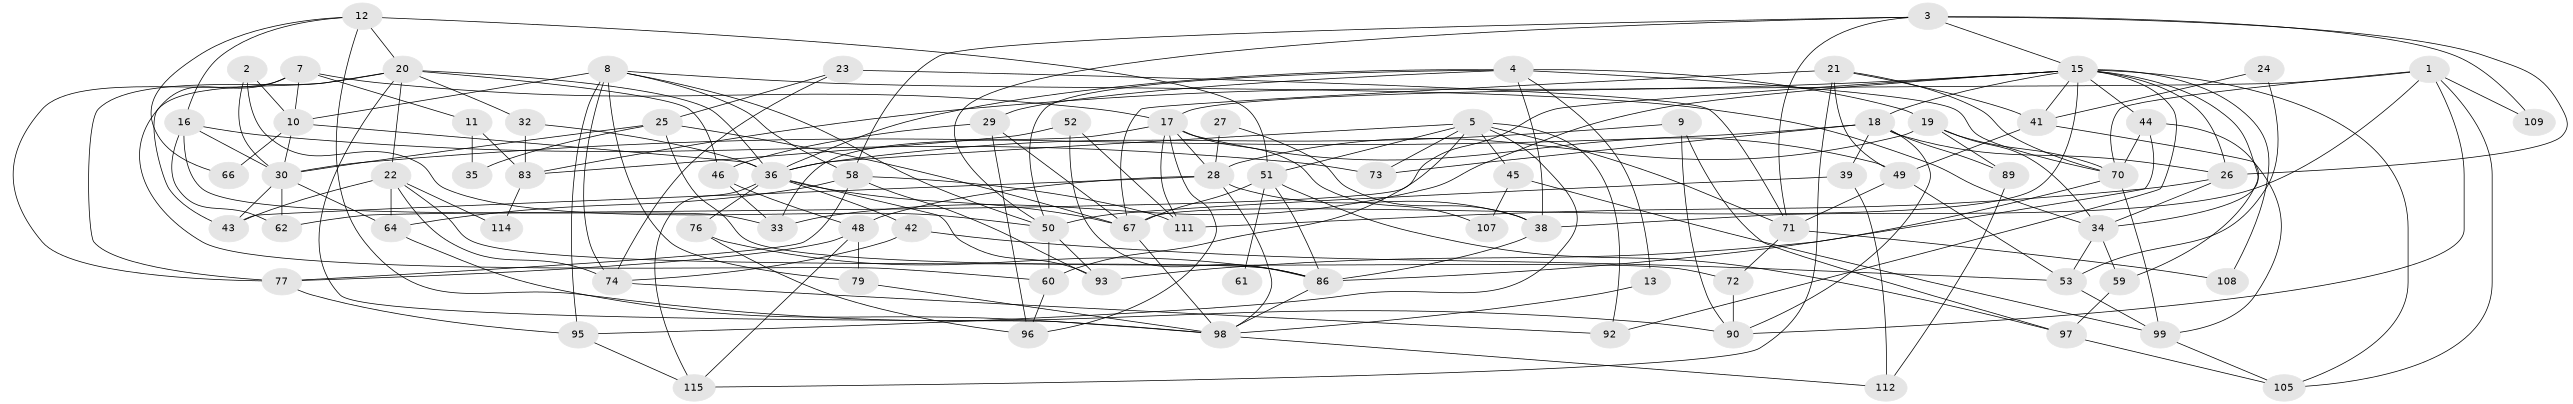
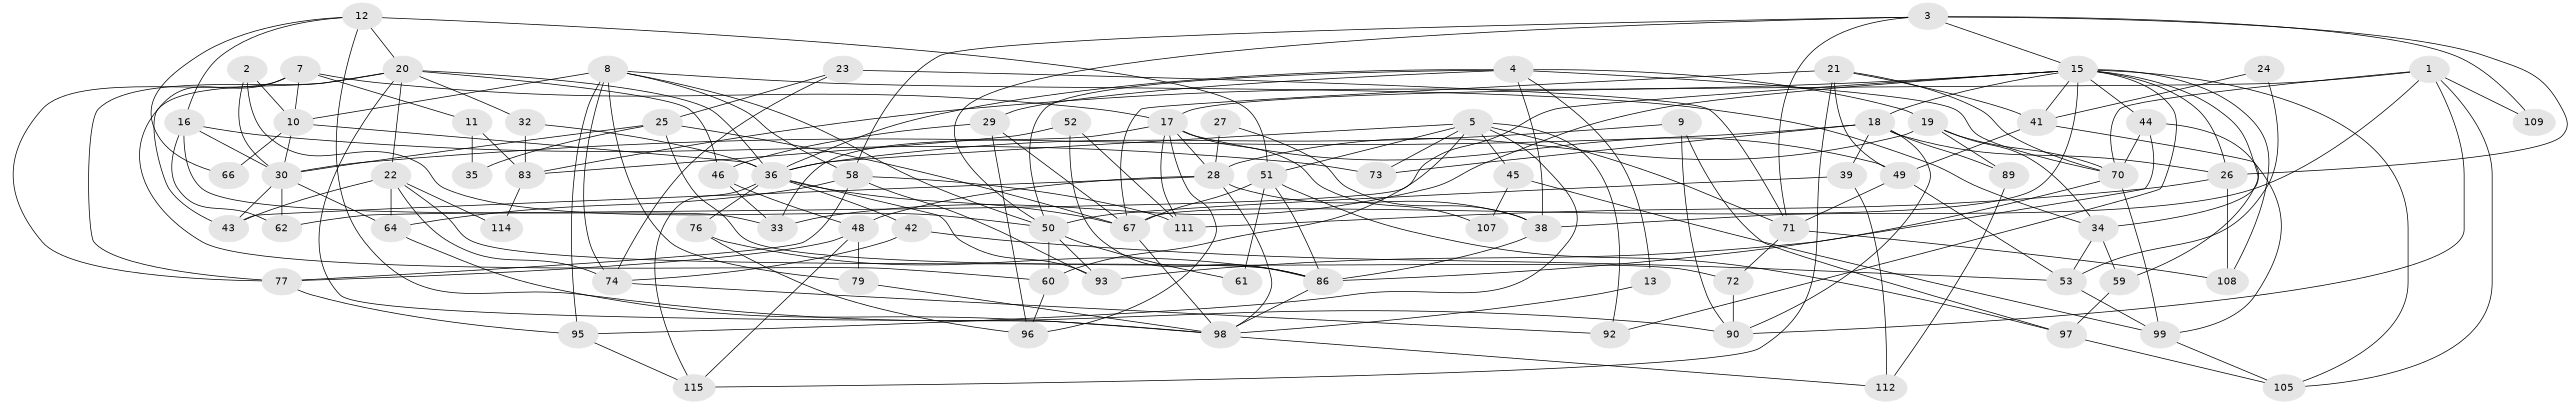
  graph {
    fontname="DejaVu Sans"
    node [color=gray90 fontname="DejaVu Sans" style=filled]
    edge [fontname="DejaVu Sans"]
    1 [super="+91"]
    17 [super="+80"]
    38 [super="+84"]
    70 [super="+103"]
    90
    105 [super="+121"]
    109
    33
    28 [super="+104"]
    49 [super="+110"]
    96
    107
    111 [super="+118"]
    86 [super="+119"]
    99
    10 [super="+68"]
    30 [super="+116"]
    36 [super="+55"]
    66
    2
    50 [super="+102"]
    43
    62
    64
    60
    93
    61
    15 [super="+63"]
    26 [super="+31"]
    92
    34 [super="+85"]
    83
    18 [super="+54"]
    41 [super="+113"]
    44 [super="+81"]
    67 [super="+69"]
    108
    3
    58
    71 [super="+82"]
    77 [super="+94"]
    72
    4 [super="+37"]
    13
    19 [super="+40"]
    29
    98 [super="+100"]
    89
    46
    115
    42
    76
    5 [super="+101"]
    45
    51 [super="+75"]
    73
    95
    97
    7 [super="+14"]
    11
    35
    8 [super="+57"]
    74 [super="+88"]
    79
    53
    59 [super="+65"]
    9 [super="+48"]
    114
    12
    16
    20 [super="+106"]
    22 [super="+120"]
    32
    112
    39
    n76 [label=48 super="+78"]
    21 [super="+117"]
    25 [super="+87"]
    23
    24
    27
    52
    1 -- 17
    1 -- 38
    1 -- 70
    1 -- 90
    1 -- 105
    1 -- 109
    17 -- 33
    17 -- 28
    17 -- 49 [weight=2]
    17 -- 96
    17 -- 107
    17 -- 111
    38 -- 86
    70 -- 86
    70 -- 99
    28 -- 38
    28 -- 43
    28 -- 98
    28 -- n76
    49 -- 71
    49 -- 53
    86 -- 98
    99 -- 105
    10 -- 30
    10 -- 36
    10 -- 66
    30 -- 43
    30 -- 62
    30 -- 64
    36 -- 93
    36 -- 67
    36 -- 115
    36 -- 42
    36 -- 76
    2 -- 10
    2 -- 30
    2 -- 50
    50 -- 60
    50 -- 93
+   50 -- 61
    64 -- 98
    60 -- 96
    15 -- 105
    15 -- 33
    15 -- 62
    15 -- 26
    15 -- 92
    15 -- 34
    15 -- 83
    15 -- 18
    15 -- 41 [weight=2]
    15 -- 44 [weight=2]
    15 -- 67
    15 -- 108
    26 -- 111
-   26 -- 34
+   26 -- 108
    34 -- 53
    34 -- 59
    83 -- 114
    18 -- 90
    18 -- 30
    18 -- 26
    18 -- 89
    18 -- 73
    18 -- 39
    41 -- 49
    41 -- 99
    44 -- 70
    44 -- 93
    44 -- 59
    67 -- 98
    3 -- 109
    3 -- 50
    3 -- 15
    3 -- 26
    3 -- 58
    3 -- 71
    58 -- 111
    58 -- 64
    58 -- 93
    58 -- 77
    71 -- 108
    71 -- 72
    77 -- 95
    72 -- 90
    4 -- 38
    4 -- 70
    4 -- 36
    4 -- 50
    4 -- 13
    4 -- 19
    4 -- 29
    13 -- 98
    19 -- 70
    19 -- 28
    19 -- 34
    19 -- 89
    29 -- 96
    29 -- 67
    29 -- 46
    98 -- 112
    89 -- 112
    46 -- 33
    46 -- n76
    42 -- 74
    42 -- 53
    76 -- 96
    76 -- 86
    5 -- 36
    5 -- 60
    5 -- 92
    5 -- 71 [weight=2]
    5 -- 45
    5 -- 51
    5 -- 73
    5 -- 95
    45 -- 107
    45 -- 99
    51 -- 86
    51 -- 61
    51 -- 67
    51 -- 97
    95 -- 115
    97 -- 105
    7 -- 17
    7 -- 10
    7 -- 43
    7 -- 77
    7 -- 11
    11 -- 83
    11 -- 35
    8 -- 10 [weight=2]
    8 -- 50
    8 -- 34
    8 -- 58
    8 -- 95
    8 -- 74
    8 -- 79
    74 -- 92
    79 -- 98
    53 -- 99
    59 -- 97
    9 -- 90
    9 -- 36
    9 -- 97 [weight=2]
    12 -- 90
    12 -- 66
    12 -- 51
    12 -- 16
    12 -- 20
    16 -- 33
    16 -- 30
    16 -- 62
    16 -- 73
    20 -- 36
    20 -- 60
    20 -- 77
    20 -- 98
    20 -- 46
    20 -- 22
    20 -- 32
    22 -- 86
    22 -- 43
    22 -- 64
    22 -- 74
    22 -- 114
    32 -- 36
    32 -- 83
    39 -- 50
    39 -- 112
    n76 -- 77
    n76 -- 115
    n76 -- 79
    21 -- 70
    21 -- 49
    21 -- 41
    21 -- 67
    21 -- 115
    25 -- 30 [weight=2]
    25 -- 67
    25 -- 72
    25 -- 35
    23 -- 71
    23 -- 74
    23 -- 25
    24 -- 41
    24 -- 53
    27 -- 38
    27 -- 28
    52 -- 111
    52 -- 86
    52 -- 83
  }
